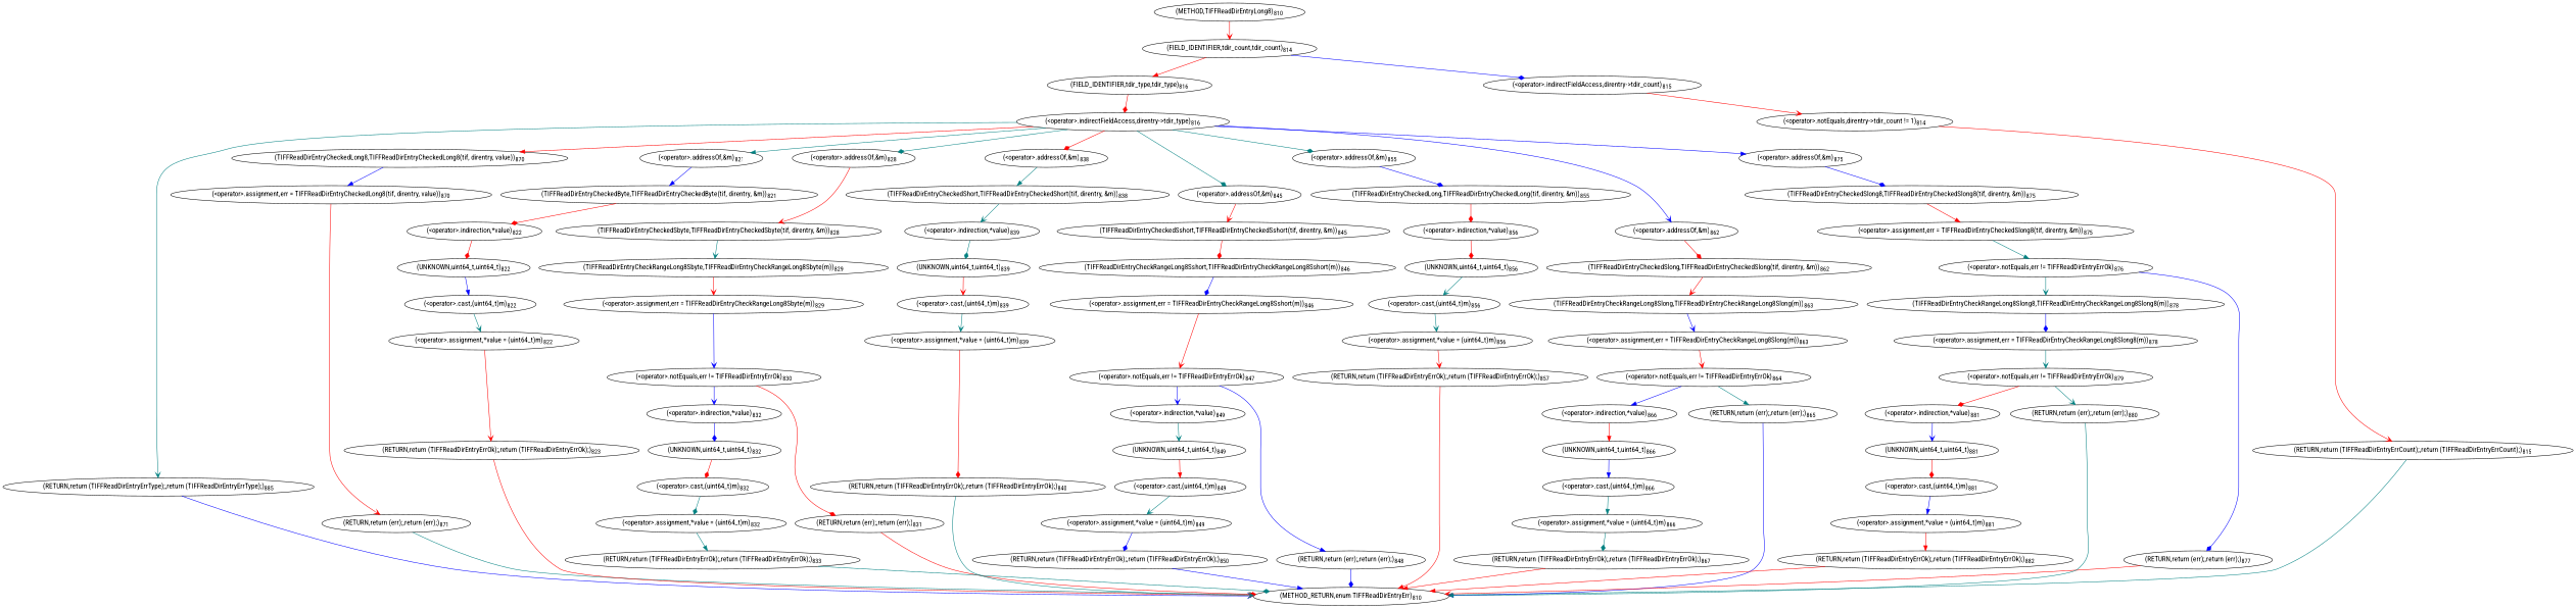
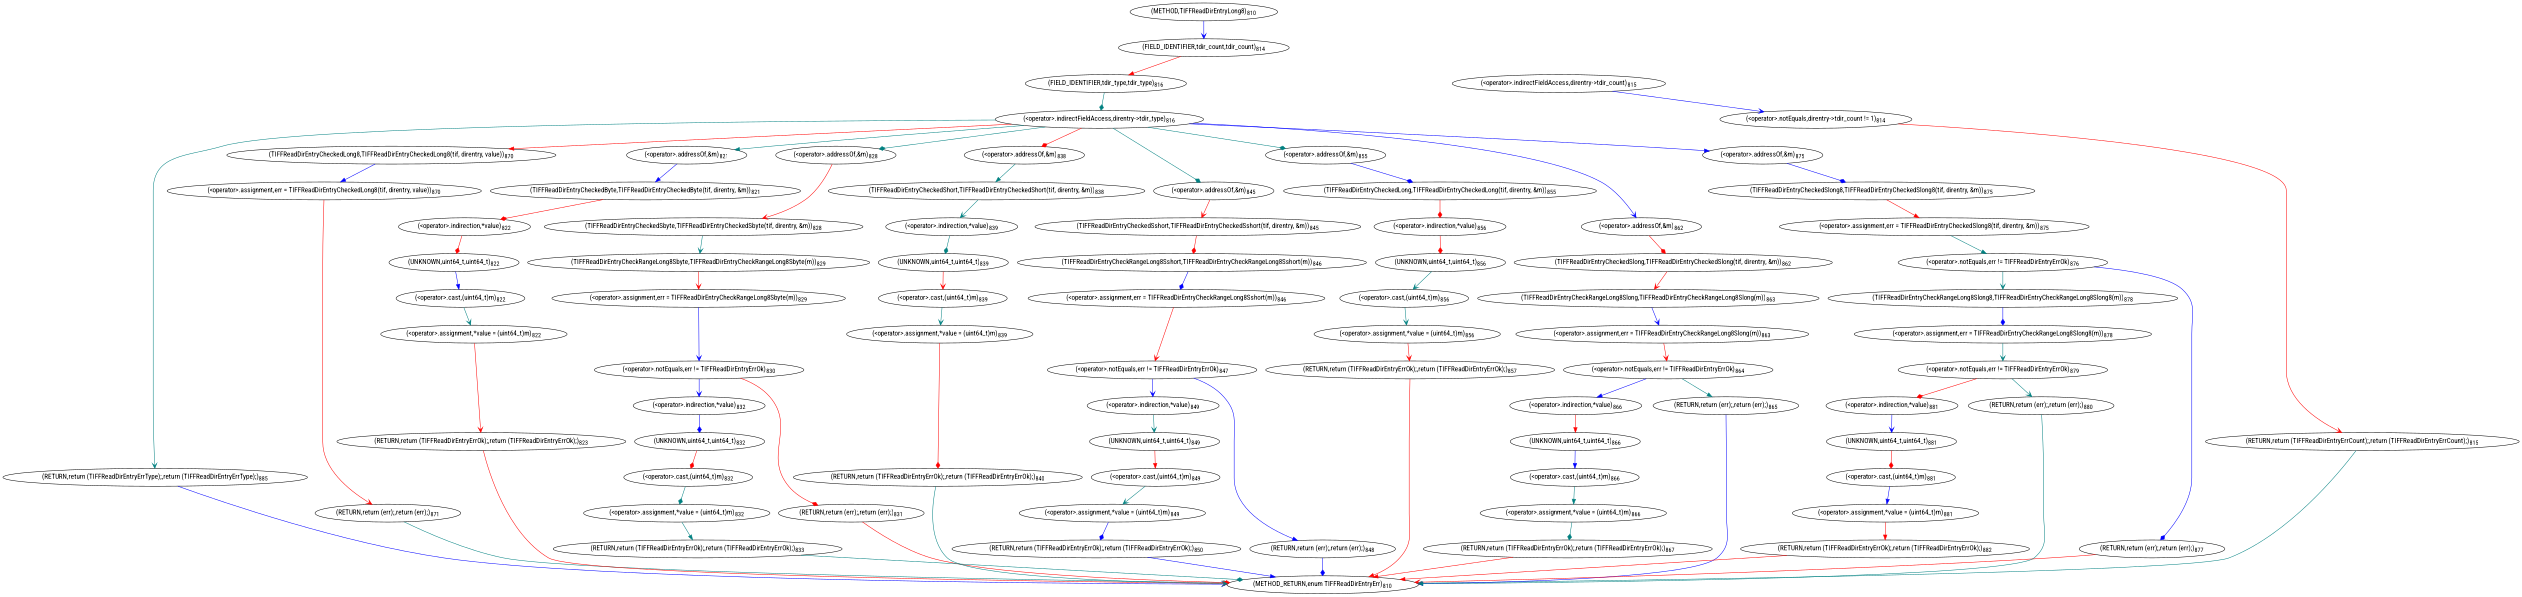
  digraph {
    fontname="Roboto Condensed"
    node [fontname="Roboto Condensed"]
    edge [arrowhead=vee color=red fontname="Roboto Condensed"]
    n1 [label=<(&lt;operator&gt;.notEquals,direntry-&gt;tdir_count != 1)<SUB>814</SUB>>]
    n2 [label=<(RETURN,return (TIFFReadDirEntryErrCount);,return (TIFFReadDirEntryErrCount);)<SUB>815</SUB>>]
    n3 [label=<(METHOD_RETURN,enum TIFFReadDirEntryErr)<SUB>810</SUB>>]
    n4 [label=<(FIELD_IDENTIFIER,tdir_type,tdir_type)<SUB>816</SUB>>]
    n5 [label=<(&lt;operator&gt;.indirectFieldAccess,direntry-&gt;tdir_type)<SUB>816</SUB>>]
    n6 [label=<(RETURN,return (TIFFReadDirEntryErrType);,return (TIFFReadDirEntryErrType);)<SUB>885</SUB>>]
    n7 [label=<(TIFFReadDirEntryCheckedLong8,TIFFReadDirEntryCheckedLong8(tif, direntry, value))<SUB>870</SUB>>]
    n8 [label=<(&lt;operator&gt;.addressOf,&amp;m)<SUB>821</SUB>>]
    n9 [label=<(&lt;operator&gt;.addressOf,&amp;m)<SUB>828</SUB>>]
    n10 [label=<(&lt;operator&gt;.addressOf,&amp;m)<SUB>838</SUB>>]
    n11 [label=<(&lt;operator&gt;.addressOf,&amp;m)<SUB>845</SUB>>]
    n12 [label=<(&lt;operator&gt;.addressOf,&amp;m)<SUB>855</SUB>>]
    n13 [label=<(&lt;operator&gt;.addressOf,&amp;m)<SUB>862</SUB>>]
    n14 [label=<(&lt;operator&gt;.addressOf,&amp;m)<SUB>875</SUB>>]
    n15 [label=<(&lt;operator&gt;.assignment,err = TIFFReadDirEntryCheckedLong8(tif, direntry, value))<SUB>870</SUB>>]
    n16 [label=<(TIFFReadDirEntryCheckedByte,TIFFReadDirEntryCheckedByte(tif, direntry, &amp;m))<SUB>821</SUB>>]
    n17 [label=<(TIFFReadDirEntryCheckedSbyte,TIFFReadDirEntryCheckedSbyte(tif, direntry, &amp;m))<SUB>828</SUB>>]
    n18 [label=<(TIFFReadDirEntryCheckedShort,TIFFReadDirEntryCheckedShort(tif, direntry, &amp;m))<SUB>838</SUB>>]
    n19 [label=<(TIFFReadDirEntryCheckedSshort,TIFFReadDirEntryCheckedSshort(tif, direntry, &amp;m))<SUB>845</SUB>>]
    n20 [label=<(TIFFReadDirEntryCheckedLong,TIFFReadDirEntryCheckedLong(tif, direntry, &amp;m))<SUB>855</SUB>>]
    n21 [label=<(TIFFReadDirEntryCheckedSlong,TIFFReadDirEntryCheckedSlong(tif, direntry, &amp;m))<SUB>862</SUB>>]
    n22 [label=<(TIFFReadDirEntryCheckedSlong8,TIFFReadDirEntryCheckedSlong8(tif, direntry, &amp;m))<SUB>875</SUB>>]
    n23 [label=<(&lt;operator&gt;.indirectFieldAccess,direntry-&gt;tdir_count)<SUB>815</SUB>>]
    n24 [label=<(RETURN,return (err);,return (err);)<SUB>871</SUB>>]
    n25 [label=<(FIELD_IDENTIFIER,tdir_count,tdir_count)<SUB>814</SUB>>]
    n26 [label=<(&lt;operator&gt;.indirection,*value)<SUB>822</SUB>>]
    n27 [label=<(UNKNOWN,uint64_t,uint64_t)<SUB>822</SUB>>]
    n28 [label=<(&lt;operator&gt;.assignment,*value = (uint64_t)m)<SUB>822</SUB>>]
    n29 [label=<(RETURN,return (TIFFReadDirEntryErrOk);,return (TIFFReadDirEntryErrOk);)<SUB>823</SUB>>]
    n30 [label=<(TIFFReadDirEntryCheckRangeLong8Sbyte,TIFFReadDirEntryCheckRangeLong8Sbyte(m))<SUB>829</SUB>>]
    n31 [label=<(&lt;operator&gt;.assignment,err = TIFFReadDirEntryCheckRangeLong8Sbyte(m))<SUB>829</SUB>>]
    n32 [label=<(&lt;operator&gt;.notEquals,err != TIFFReadDirEntryErrOk)<SUB>830</SUB>>]
    n33 [label=<(&lt;operator&gt;.indirection,*value)<SUB>832</SUB>>]
    n34 [label=<(RETURN,return (err);,return (err);)<SUB>831</SUB>>]
    n35 [label=<(&lt;operator&gt;.assignment,*value = (uint64_t)m)<SUB>832</SUB>>]
    n36 [label=<(RETURN,return (TIFFReadDirEntryErrOk);,return (TIFFReadDirEntryErrOk);)<SUB>833</SUB>>]
    n37 [label=<(&lt;operator&gt;.indirection,*value)<SUB>839</SUB>>]
    n38 [label=<(UNKNOWN,uint64_t,uint64_t)<SUB>839</SUB>>]
    n39 [label=<(&lt;operator&gt;.assignment,*value = (uint64_t)m)<SUB>839</SUB>>]
    n40 [label=<(RETURN,return (TIFFReadDirEntryErrOk);,return (TIFFReadDirEntryErrOk);)<SUB>840</SUB>>]
    n41 [label=<(TIFFReadDirEntryCheckRangeLong8Sshort,TIFFReadDirEntryCheckRangeLong8Sshort(m))<SUB>846</SUB>>]
    n42 [label=<(&lt;operator&gt;.assignment,err = TIFFReadDirEntryCheckRangeLong8Sshort(m))<SUB>846</SUB>>]
    n43 [label=<(&lt;operator&gt;.notEquals,err != TIFFReadDirEntryErrOk)<SUB>847</SUB>>]
    n44 [label=<(&lt;operator&gt;.indirection,*value)<SUB>849</SUB>>]
    n45 [label=<(RETURN,return (err);,return (err);)<SUB>848</SUB>>]
    n46 [label=<(&lt;operator&gt;.assignment,*value = (uint64_t)m)<SUB>849</SUB>>]
    n47 [label=<(RETURN,return (TIFFReadDirEntryErrOk);,return (TIFFReadDirEntryErrOk);)<SUB>850</SUB>>]
    n48 [label=<(&lt;operator&gt;.indirection,*value)<SUB>856</SUB>>]
    n49 [label=<(UNKNOWN,uint64_t,uint64_t)<SUB>856</SUB>>]
    n50 [label=<(&lt;operator&gt;.assignment,*value = (uint64_t)m)<SUB>856</SUB>>]
    n51 [label=<(RETURN,return (TIFFReadDirEntryErrOk);,return (TIFFReadDirEntryErrOk);)<SUB>857</SUB>>]
    n52 [label=<(TIFFReadDirEntryCheckRangeLong8Slong,TIFFReadDirEntryCheckRangeLong8Slong(m))<SUB>863</SUB>>]
    n53 [label=<(&lt;operator&gt;.assignment,err = TIFFReadDirEntryCheckRangeLong8Slong(m))<SUB>863</SUB>>]
    n54 [label=<(&lt;operator&gt;.notEquals,err != TIFFReadDirEntryErrOk)<SUB>864</SUB>>]
    n55 [label=<(&lt;operator&gt;.indirection,*value)<SUB>866</SUB>>]
    n56 [label=<(RETURN,return (err);,return (err);)<SUB>865</SUB>>]
    n57 [label=<(&lt;operator&gt;.assignment,*value = (uint64_t)m)<SUB>866</SUB>>]
    n58 [label=<(RETURN,return (TIFFReadDirEntryErrOk);,return (TIFFReadDirEntryErrOk);)<SUB>867</SUB>>]
    n59 [label=<(&lt;operator&gt;.assignment,err = TIFFReadDirEntryCheckedSlong8(tif, direntry, &amp;m))<SUB>875</SUB>>]
    n60 [label=<(&lt;operator&gt;.notEquals,err != TIFFReadDirEntryErrOk)<SUB>876</SUB>>]
    n61 [label=<(TIFFReadDirEntryCheckRangeLong8Slong8,TIFFReadDirEntryCheckRangeLong8Slong8(m))<SUB>878</SUB>>]
    n62 [label=<(RETURN,return (err);,return (err);)<SUB>877</SUB>>]
    n63 [label=<(&lt;operator&gt;.assignment,err = TIFFReadDirEntryCheckRangeLong8Slong8(m))<SUB>878</SUB>>]
    n64 [label=<(&lt;operator&gt;.notEquals,err != TIFFReadDirEntryErrOk)<SUB>879</SUB>>]
    n65 [label=<(&lt;operator&gt;.indirection,*value)<SUB>881</SUB>>]
    n66 [label=<(RETURN,return (err);,return (err);)<SUB>880</SUB>>]
    n67 [label=<(&lt;operator&gt;.assignment,*value = (uint64_t)m)<SUB>881</SUB>>]
    n68 [label=<(RETURN,return (TIFFReadDirEntryErrOk);,return (TIFFReadDirEntryErrOk);)<SUB>882</SUB>>]
    n69 [label=<(&lt;operator&gt;.cast,(uint64_t)m)<SUB>822</SUB>>]
    n70 [label=<(UNKNOWN,uint64_t,uint64_t)<SUB>832</SUB>>]
    n71 [label=<(&lt;operator&gt;.cast,(uint64_t)m)<SUB>832</SUB>>]
    n72 [label=<(&lt;operator&gt;.cast,(uint64_t)m)<SUB>839</SUB>>]
    n73 [label=<(UNKNOWN,uint64_t,uint64_t)<SUB>849</SUB>>]
    n74 [label=<(&lt;operator&gt;.cast,(uint64_t)m)<SUB>849</SUB>>]
    n75 [label=<(&lt;operator&gt;.cast,(uint64_t)m)<SUB>856</SUB>>]
    n76 [label=<(UNKNOWN,uint64_t,uint64_t)<SUB>866</SUB>>]
    n77 [label=<(&lt;operator&gt;.cast,(uint64_t)m)<SUB>866</SUB>>]
    n78 [label=<(UNKNOWN,uint64_t,uint64_t)<SUB>881</SUB>>]
    n79 [label=<(&lt;operator&gt;.cast,(uint64_t)m)<SUB>881</SUB>>]
    n80 [label=<(METHOD,TIFFReadDirEntryLong8)<SUB>810</SUB>>]
    n1 -> n2
    n2 -> n3 [arrowhead=normal color=teal]
-   n4 -> n5 [arrowhead=diamond]
+   n4 -> n5 [arrowhead=diamond color=teal]
    n5 -> n6 [color=teal]
    n5 -> n7 [arrowhead=normal]
    n5 -> n8 [arrowhead=normal color=teal]
    n5 -> n9 [arrowhead=diamond color=teal]
    n5 -> n10 [arrowhead=diamond]
    n5 -> n11 [arrowhead=diamond color=teal]
    n5 -> n12 [arrowhead=diamond color=teal]
    n5 -> n13 [color=blue]
    n5 -> n14 [arrowhead=normal color=blue]
    n6 -> n3 [color=blue]
    n7 -> n15 [arrowhead=normal color=blue]
    n8 -> n16 [arrowhead=normal color=blue]
    n9 -> n17
    n10 -> n18 [arrowhead=normal color=teal]
    n11 -> n19
    n12 -> n20 [arrowhead=diamond color=blue]
    n13 -> n21 [arrowhead=diamond]
    n14 -> n22 [arrowhead=diamond color=blue]
    n15 -> n24
    n16 -> n26 [arrowhead=diamond]
    n17 -> n30 [color=teal]
    n18 -> n37 [color=teal]
    n19 -> n41 [arrowhead=diamond]
    n20 -> n48 [arrowhead=diamond]
    n21 -> n52
    n22 -> n59 [arrowhead=normal]
-   n23 -> n1
+   n23 -> n1 [color=blue]
    n24 -> n3 [color=teal]
    n25 -> n4 [arrowhead=normal]
-   n25 -> n23 [arrowhead=diamond color=blue]
    n26 -> n27 [arrowhead=diamond]
    n27 -> n69 [arrowhead=normal color=blue]
    n28 -> n29
    n29 -> n3
    n30 -> n31
    n31 -> n32 [color=blue]
    n32 -> n33 [color=blue]
    n32 -> n34 [arrowhead=diamond]
    n33 -> n70 [arrowhead=diamond color=blue]
    n34 -> n3 [arrowhead=diamond]
    n35 -> n36 [arrowhead=normal color=teal]
    n36 -> n3 [arrowhead=diamond color=teal]
    n37 -> n38 [arrowhead=diamond color=teal]
    n38 -> n72
    n39 -> n40 [arrowhead=diamond]
    n40 -> n3 [color=teal]
    n41 -> n42 [arrowhead=diamond color=blue]
    n42 -> n43
    n43 -> n44 [color=blue]
    n43 -> n45 [arrowhead=normal color=blue]
    n44 -> n73 [color=teal]
    n45 -> n3 [arrowhead=diamond color=blue]
    n46 -> n47 [arrowhead=diamond color=blue]
    n47 -> n3 [arrowhead=normal color=blue]
    n48 -> n49 [arrowhead=diamond]
    n49 -> n75 [color=teal]
    n50 -> n51
    n51 -> n3 [arrowhead=normal]
    n52 -> n53 [color=blue]
    n53 -> n54
    n54 -> n55 [arrowhead=normal color=blue]
    n54 -> n56 [arrowhead=normal color=teal]
    n55 -> n76 [arrowhead=normal]
    n56 -> n3 [arrowhead=normal color=blue]
    n57 -> n58 [arrowhead=diamond color=teal]
    n58 -> n3 [arrowhead=normal]
    n59 -> n60 [arrowhead=normal color=teal]
    n60 -> n61 [color=teal]
    n60 -> n62 [arrowhead=diamond color=blue]
    n61 -> n63 [arrowhead=diamond color=blue]
    n62 -> n3
    n63 -> n64 [color=teal]
    n64 -> n65 [arrowhead=diamond]
    n64 -> n66 [color=teal]
    n65 -> n78 [color=blue]
    n66 -> n3 [arrowhead=normal color=teal]
    n67 -> n68 [arrowhead=normal]
    n68 -> n3 [arrowhead=normal]
    n69 -> n28 [color=teal]
    n70 -> n71 [arrowhead=diamond]
    n71 -> n35 [arrowhead=diamond color=teal]
    n72 -> n39 [color=teal]
    n73 -> n74 [arrowhead=normal]
    n74 -> n46 [color=teal]
    n75 -> n50 [color=teal]
    n76 -> n77 [arrowhead=normal color=blue]
    n77 -> n57 [arrowhead=normal color=teal]
    n78 -> n79 [arrowhead=diamond]
    n79 -> n67 [arrowhead=normal color=blue]
-   n80 -> n25
+   n80 -> n25 [color=blue]
  }
